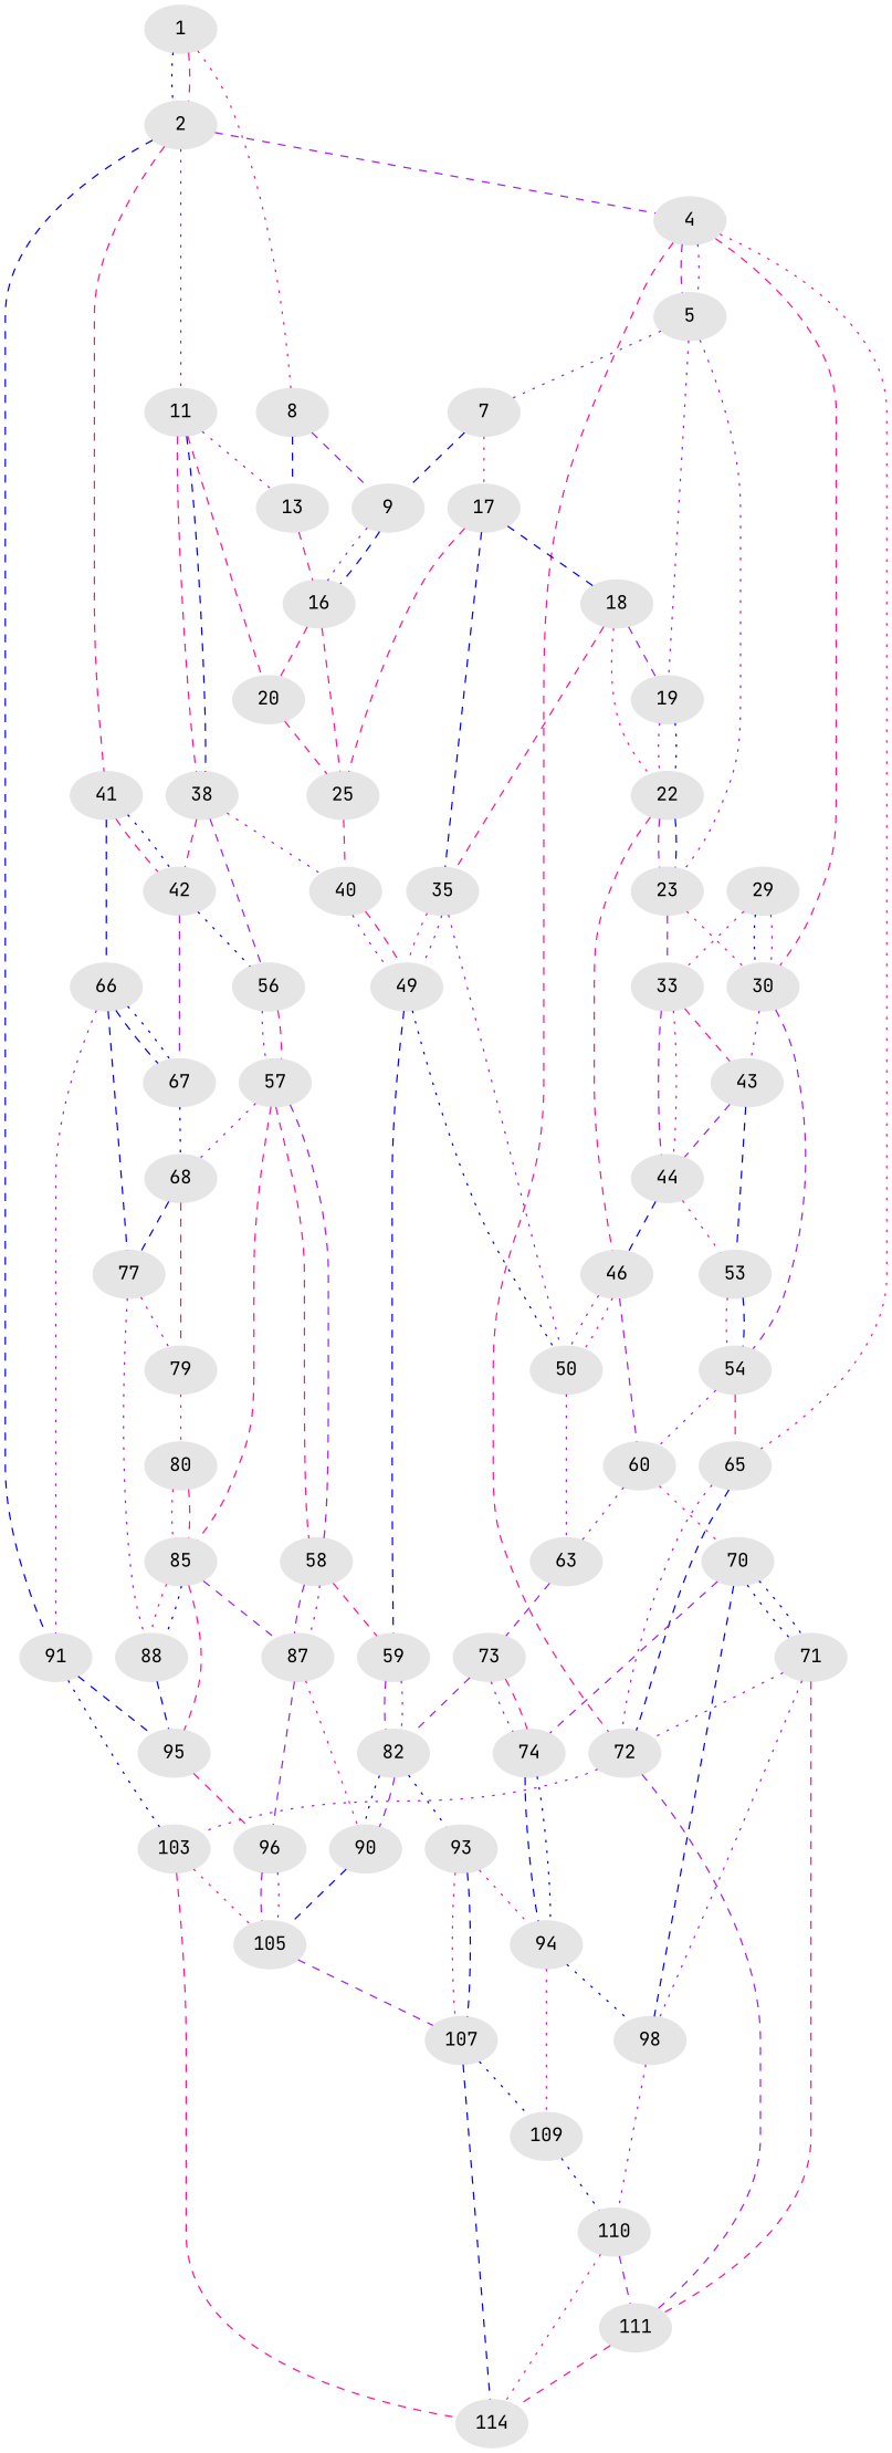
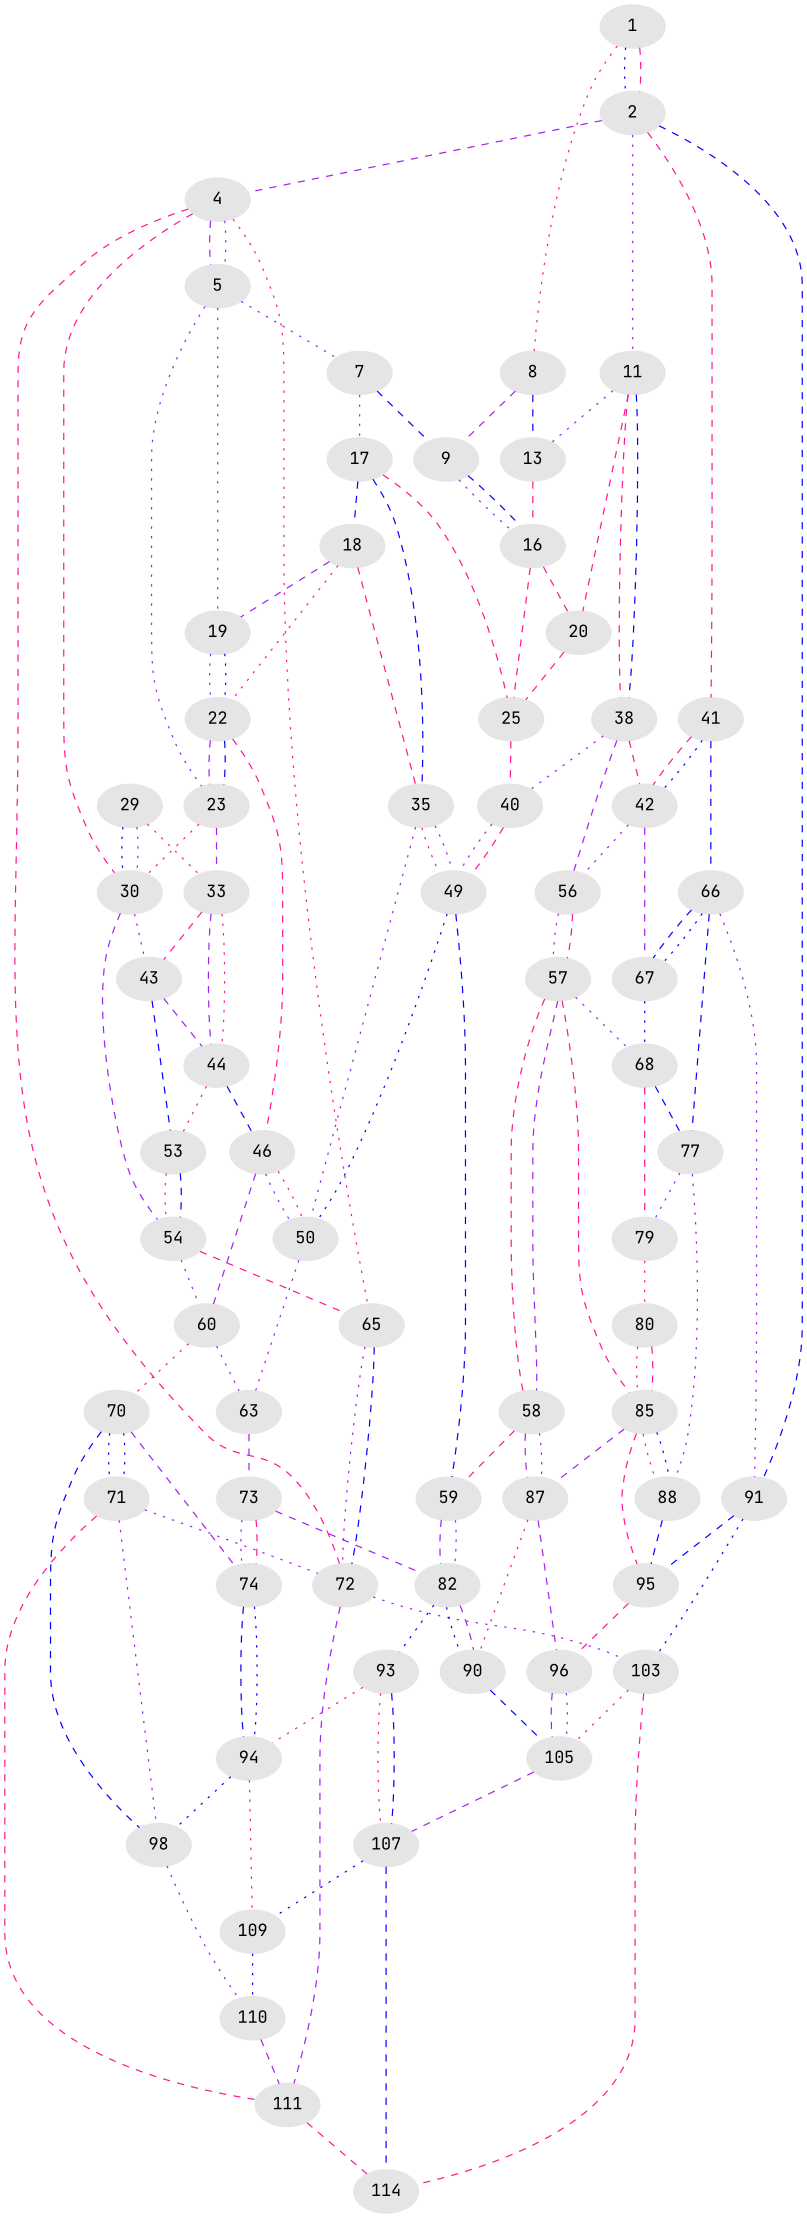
  graph {
    fontname="JetBrains Mono"
    node [color=gray90 fontname="JetBrains Mono" style=filled]
    edge [color=purple fontname="JetBrains Mono" style=dashed]
    2 [super="+3"]
    1
    8 [super="+14"]
    4 [super="+32"]
    11 [super="+12"]
    41
    91 [super="+102"]
    9
    13 [super="+15"]
    5 [super="+6"]
    30 [super="+31"]
    65
    72 [super="+92"]
    20
    38 [super="+39"]
    42 [super="+55"]
    66 [super="+76"]
    103 [super="+104"]
    95 [super="+97"]
    7 [super="+10"]
    19
    23 [super="+24"]
    43 [super="+45"]
    54 [super="+62"]
    111 [super="+112"]
    17 [super="+26"]
    22 [super="+28"]
    33 [super="+34"]
    16 [super="+21"]
    25 [super="+37"]
    18 [super="+27"]
    35 [super="+36"]
    40
    56
    49 [super="+51"]
    50 [super="+52"]
    46 [super="+47"]
    60 [super="+61"]
    29
    44 [super="+48"]
    53
    59
    63 [super="+64"]
    67
    57 [super="+69"]
    77 [super="+84"]
    68 [super="+78"]
    70 [super="+75"]
    82 [super="+83"]
    73 [super="+81"]
    58
    85 [super="+86"]
    87 [super="+89"]
    79
    80
    90
    96
    93
    71 [super="+100"]
    74
    98 [super="+99"]
    88
    94 [super="+101"]
    110 [super="+113"]
    114 [super="+115"]
    105 [super="+106"]
    109
    107 [super="+108"]
    2 -- 4
    2 -- 11 [style=dotted]
    2 -- 41 [color=deeppink]
    2 -- 91 [color=blue]
    1 -- 2 [color=blue style=dotted]
    1 -- 2 [color=deeppink]
    1 -- 8 [color=deeppink style=dotted]
    8 -- 9
    8 -- 13 [color=blue weight=2]
    4 -- 5
    4 -- 5 [style=dotted]
    4 -- 30 [color=deeppink]
    4 -- 65 [color=deeppink style=dotted]
    4 -- 72 [color=deeppink]
    11 -- 13 [style=dotted]
    11 -- 20 [color=deeppink]
    11 -- 38 [color=deeppink]
    11 -- 38 [color=blue]
    41 -- 42 [color=deeppink]
    41 -- 42 [color=blue style=dotted]
    41 -- 66 [color=blue]
    91 -- 103 [color=blue style=dotted weight=2]
    91 -- 95 [color=blue]
    9 -- 16 [style=dotted]
    9 -- 16 [color=blue]
    13 -- 16 [color=deeppink]
    5 -- 7 [style=dotted]
    5 -- 19 [style=dotted]
    5 -- 23 [style=dotted]
    30 -- 43 [style=dotted]
    30 -- 54
    65 -- 72 [style=dotted]
    65 -- 72 [color=blue]
    72 -- 103 [style=dotted]
    72 -- 111
    20 -- 25 [color=deeppink]
    38 -- 42 [color=deeppink]
    38 -- 40 [style=dotted]
    38 -- 56
-   42 -- 56 [color=blue style=dotted]
+   42 -- 56 [style=dotted]
    42 -- 67
    66 -- 91 [style=dotted]
    66 -- 67 [color=blue]
    66 -- 67 [color=blue style=dotted]
    66 -- 77 [color=blue]
    103 -- 114 [color=deeppink]
    103 -- 105 [color=deeppink style=dotted]
    95 -- 96 [color=deeppink]
    7 -- 9 [color=blue]
    7 -- 17 [color=deeppink style=dotted]
    19 -- 22 [style=dotted]
    19 -- 22 [color=blue style=dotted]
    23 -- 30 [color=deeppink style=dotted]
    23 -- 33
    43 -- 44
    43 -- 53 [color=blue]
    54 -- 65 [color=deeppink]
    54 -- 60 [style=dotted]
    111 -- 114 [color=deeppink]
    17 -- 25 [color=deeppink]
    17 -- 18 [color=blue]
    17 -- 35 [color=blue]
    22 -- 23
    22 -- 23 [color=blue]
    22 -- 46 [color=deeppink]
    33 -- 43 [color=deeppink]
    33 -- 44
    33 -- 44 [color=deeppink style=dotted]
    16 -- 20 [color=deeppink]
    16 -- 25 [color=deeppink]
    25 -- 40 [color=deeppink]
    18 -- 19
    18 -- 22 [color=deeppink style=dotted]
    18 -- 35 [color=deeppink]
    35 -- 49 [color=deeppink style=dotted]
    35 -- 49 [style=dotted]
    35 -- 50 [style=dotted]
    40 -- 49 [style=dotted]
    40 -- 49 [color=deeppink]
    56 -- 57 [style=dotted]
    56 -- 57 [color=deeppink]
    49 -- 50 [color=blue style=dotted]
    49 -- 59 [color=blue]
    50 -- 63 [style=dotted]
    46 -- 50 [style=dotted]
    46 -- 50 [color=deeppink style=dotted]
    46 -- 60
    60 -- 63 [style=dotted]
    60 -- 70 [color=deeppink style=dotted]
    29 -- 30 [color=blue style=dotted]
    29 -- 30 [style=dotted]
    29 -- 33 [color=deeppink style=dotted]
    44 -- 46 [color=blue]
    44 -- 53 [color=deeppink style=dotted]
    53 -- 54 [color=deeppink style=dotted]
    53 -- 54 [color=blue]
    59 -- 82
    59 -- 82 [style=dotted]
    63 -- 73 [weight=2]
    67 -- 68 [color=blue style=dotted]
    57 -- 68 [style=dotted]
    57 -- 58 [color=deeppink]
    57 -- 58
    57 -- 85 [color=deeppink]
    77 -- 79 [style=dotted]
    77 -- 88 [style=dotted]
    68 -- 77 [color=blue]
    68 -- 79 [color=deeppink]
    70 -- 71 [color=blue style=dotted]
    70 -- 71 [color=blue style=dotted]
    70 -- 74
    70 -- 98 [color=blue]
    82 -- 90 [color=blue style=dotted]
    82 -- 90
    82 -- 93 [color=blue style=dotted]
    73 -- 82
    73 -- 74 [style=dotted]
    73 -- 74 [color=deeppink]
    58 -- 59 [color=deeppink]
    58 -- 87
    58 -- 87 [style=dotted]
    85 -- 95 [color=deeppink]
    85 -- 87
    85 -- 88 [color=deeppink style=dotted]
    85 -- 88 [color=blue style=dotted]
    87 -- 90 [color=deeppink style=dotted]
    87 -- 96
    79 -- 80 [color=deeppink style=dotted]
    80 -- 85 [color=deeppink style=dotted]
    80 -- 85 [color=deeppink]
    90 -- 105 [color=blue]
    96 -- 105
    96 -- 105 [style=dotted]
    93 -- 94 [color=deeppink style=dotted]
    93 -- 107 [color=deeppink style=dotted]
    93 -- 107 [color=blue]
    71 -- 72 [style=dotted]
    71 -- 111 [color=deeppink]
    71 -- 98 [style=dotted]
    74 -- 94 [color=blue]
    74 -- 94 [color=blue style=dotted]
    98 -- 110 [style=dotted]
    88 -- 95 [color=blue]
    94 -- 98 [color=blue style=dotted]
    94 -- 109 [color=deeppink style=dotted]
    110 -- 111
-   110 -- 114 [color=deeppink style=dotted]
    105 -- 107
    109 -- 110 [color=blue style=dotted]
    107 -- 114 [color=blue]
    107 -- 109 [color=blue style=dotted]
  }
